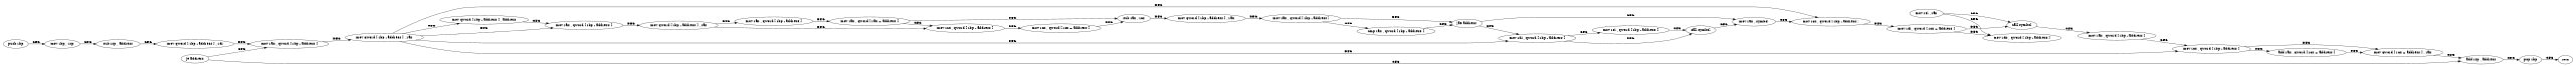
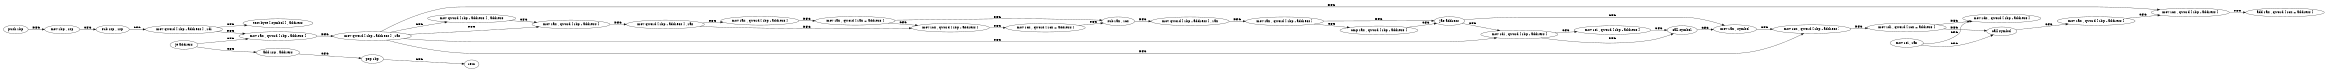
  digraph {
    rankdir=LR
    n1 [label="push rbp"]
    n2 [label="mov rbp , rsp"]
-   n3 [label="sub rsp , address"]
+   n3 [label="sub rsp , rsp"]
    n4 [label="mov qword [ rbp - address ] , rdi"]
+   n5 [label="test byte [ symbol ] , address"]
    n6 [label="mov rax , qword [ rbp - address ]"]
    n7 [label="mov qword [ rbp - address ] , rax"]
    n8 [label="je address"]
    n9 [label="add rsp , address"]
    n10 [label="pop rbp"]
    n11 [label=retn]
    n12 [label="mov qword [ rbp - address ] , address"]
    n13 [label="mov rax , qword [ rbp - address ]"]
    n14 [label="mov rdi , qword [ rbp - address ]"]
    n15 [label="mov rcx , qword [ rbp - address ]"]
    n16 [label="mov rcx , qword [ rbp - address ]"]
    n17 [label="mov qword [ rbp - address ] , rax"]
    n18 [label="mov rsi , qword [ rbp - address ]"]
    n19 [label="call symbol"]
    n20 [label="mov rdi , qword [ rcx + address ]"]
    n21 [label="add rax , qword [ rcx + address ]"]
-   n22 [label="mov qword [ rcx + address ] , rax"]
    n23 [label="mov rax , qword [ rbp - address ]"]
    n24 [label="mov rcx , qword [ rbp - address ]"]
    n25 [label="mov rax , qword [ rax + address ]"]
    n26 [label="mov rcx , qword [ rcx + address ]"]
    n27 [label="sub rax , rcx"]
    n28 [label="mov qword [ rbp - address ] , rax"]
    n29 [label="mov rax , qword [ rbp - address ]"]
    n30 [label="cmp rax , qword [ rbp - address ]"]
    n31 [label="jae address"]
    n32 [label="mov rax , symbol"]
    n33 [label="mov rdx , qword [ rbp - address ]"]
    n34 [label="call symbol"]
    n35 [label="mov rax , qword [ rbp - address ]"]
    n36 [label="mov rsi , rax"]
-   n1 -> n2 [label=CFG]
+   n1 -> n2 [label=DFG]
    n2 -> n3 [label=CFG]
    n3 -> n4 [label=CFG]
+   n4 -> n5 [label=CFG]
    n4 -> n6 [label=DFG]
    n6 -> n7 [label=DFG]
    n7 -> n12 [label=CFG]
    n7 -> n13 [label=DFG]
    n7 -> n14 [label=DFG]
    n7 -> n15 [label=DFG]
    n7 -> n16 [label=DFG]
    n8 -> n6 [label=CFG]
    n8 -> n9 [label=CFG]
    n9 -> n10 [label=CFG]
    n10 -> n11 [label=CFG]
    n12 -> n13 [label=CFG]
    n13 -> n17 [label=DFG]
    n14 -> n18 [label=CFG]
    n14 -> n19 [label=DFG]
    n15 -> n20 [label=DFG]
    n16 -> n21 [label=DFG]
-   n16 -> n22 [label=DFG]
    n17 -> n23 [label=DFG]
    n17 -> n24 [label=DFG]
    n18 -> n19 [label=CFG]
    n19 -> n32 [label=CFG]
    n20 -> n33 [label=DFG]
    n20 -> n34 [label=DFG]
-   n21 -> n22 [label=DFG]
-   n22 -> n9 [label=CFG]
    n23 -> n25 [label=DFG]
    n24 -> n26 [label=DFG]
    n25 -> n24 [label=CFG]
    n25 -> n27 [label=DFG]
    n26 -> n27 [label=DFG]
    n27 -> n28 [label=DFG]
    n28 -> n29 [label=DFG]
    n29 -> n30 [label=CFG]
    n29 -> n31 [label=DFG]
    n30 -> n31 [label=CFG]
    n31 -> n14 [label=CFG]
    n31 -> n32 [label=CFG]
    n32 -> n15 [label=CFG]
    n34 -> n35 [label=CFG]
    n35 -> n16 [label=CFG]
    n36 -> n33 [label=CFG]
    n36 -> n34 [label=CFG]
  }
